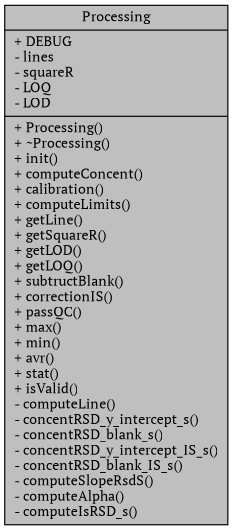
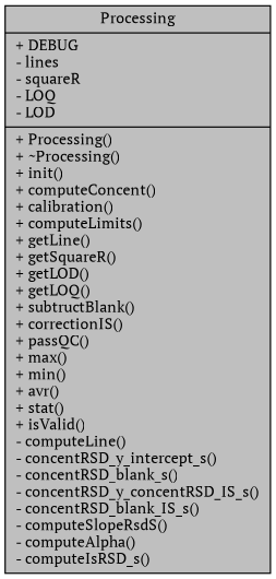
  digraph {
    fontname="PT Serif"
-   n1 [color=black fillcolor=grey75 fontcolor=black fontname="PT Serif" fontsize=12 height=0.2 label="{Processing\n|+ DEBUG\l- lines\l- squareR\l- LOQ\l- LOD\l|+ Processing()\l+ ~Processing()\l+ init()\l+ computeConcent()\l+ calibration()\l+ computeLimits()\l+ getLine()\l+ getSquareR()\l+ getLOD()\l+ getLOQ()\l+ subtructBlank()\l+ correctionIS()\l+ passQC()\l+ max()\l+ min()\l+ avr()\l+ stat()\l+ isValid()\l- computeLine()\l- concentRSD_y_intercept_s()\l- concentRSD_blank_s()\l- concentRSD_y_intercept_IS_s()\l- concentRSD_blank_IS_s()\l- computeSlopeRsdS()\l- computeAlpha()\l- computeIsRSD_s()\l}" shape=record style=filled width=0.4]
+   n1 [color=black fillcolor=grey75 fontcolor=black fontname="PT Serif" fontsize=12 height=0.2 label="{Processing\n|+ DEBUG\l- lines\l- squareR\l- LOQ\l- LOD\l|+ Processing()\l+ ~Processing()\l+ init()\l+ computeConcent()\l+ calibration()\l+ computeLimits()\l+ getLine()\l+ getSquareR()\l+ getLOD()\l+ getLOQ()\l+ subtructBlank()\l+ correctionIS()\l+ passQC()\l+ max()\l+ min()\l+ avr()\l+ stat()\l+ isValid()\l- computeLine()\l- concentRSD_y_intercept_s()\l- concentRSD_blank_s()\l- concentRSD_y_concentRSD_IS_s()\l- concentRSD_blank_IS_s()\l- computeSlopeRsdS()\l- computeAlpha()\l- computeIsRSD_s()\l}" shape=record style=filled width=0.4]
  }
